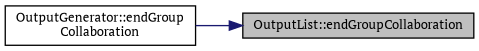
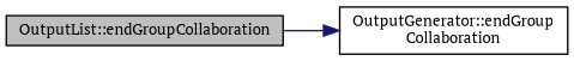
  digraph {
    rankdir=LR
    fontname="PT Serif"
    node [color=black fontname="PT Serif" fontsize=10 shape=record style=filled]
    n1 [fillcolor=grey75 fontcolor=black height=0.2 label="OutputList::endGroupCollaboration" width=0.4]
    n2 [fillcolor=white height=0.2 label="OutputGenerator::endGroup\lCollaboration" width=0.4]
-   n2 -> n1 [color=midnightblue fontname="PT Serif" fontsize=10 labelfontname=Helvetica labelfontsize=10 style=solid]
+   n1 -> n2 [color=midnightblue fontname="PT Serif" fontsize=10 labelfontname=Helvetica labelfontsize=10 style=solid]
  }
